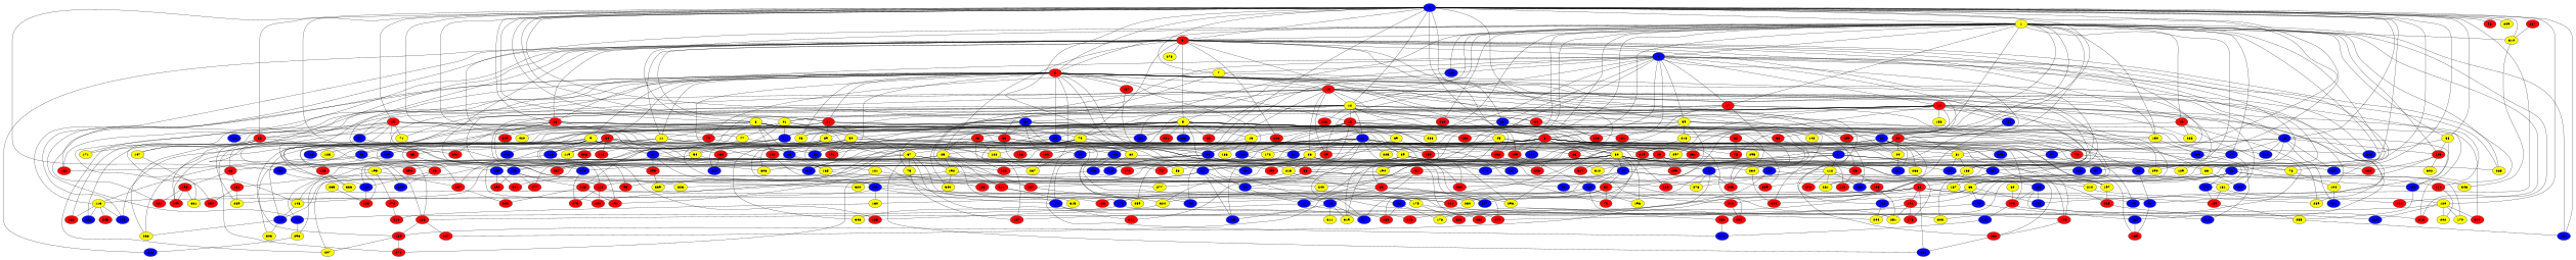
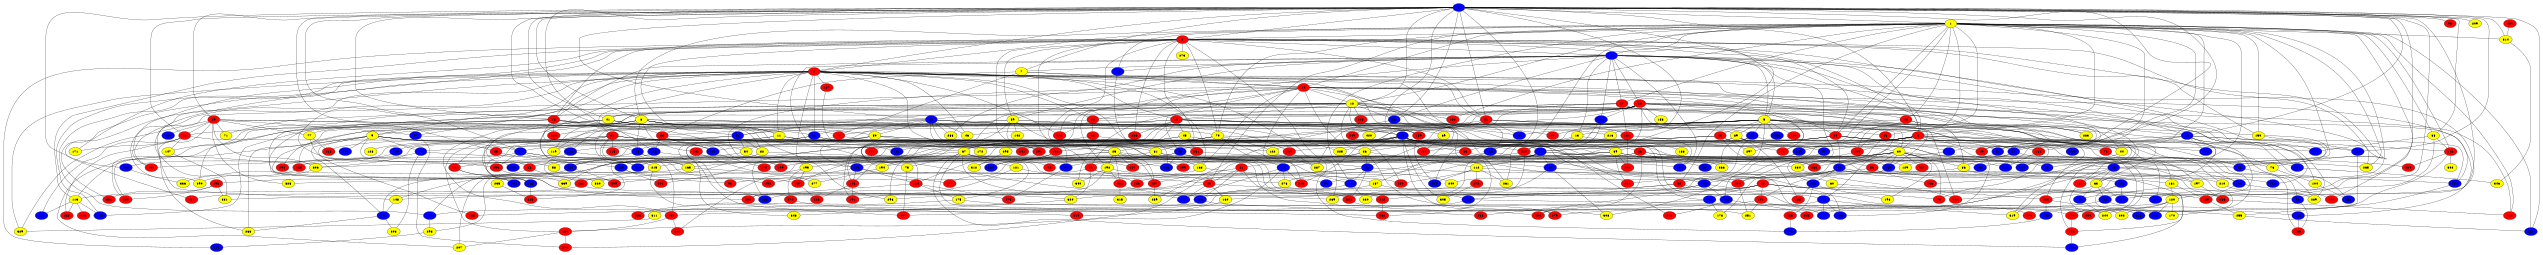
  graph {
    node [fillcolor=red style=filled]
    0 [fillcolor=blue]
    1 [fillcolor=yellow]
    2
    3
    7 [fillcolor=yellow]
    8 [fillcolor=yellow]
    12 [fillcolor=yellow]
    15 [fillcolor=blue]
    16
    21
    22 [fillcolor=blue]
    29
    31 [fillcolor=blue]
    32
    37 [fillcolor=blue]
    38 [fillcolor=yellow]
    41 [fillcolor=yellow]
    53 [fillcolor=blue]
    54 [fillcolor=yellow]
    65
    87 [fillcolor=blue]
    98
    109
    120 [fillcolor=yellow]
    123 [fillcolor=blue]
    157 [fillcolor=blue]
    158 [fillcolor=blue]
    159
    180
    209 [fillcolor=yellow]
    233 [fillcolor=blue]
    239 [fillcolor=blue]
    281 [fillcolor=blue]
    314 [fillcolor=yellow]
    332 [fillcolor=blue]
    333 [fillcolor=blue]
    4 [fillcolor=blue]
    6
    10
    17
    20
    27 [fillcolor=blue]
    36
    40
    48 [fillcolor=blue]
    52
    70 [fillcolor=yellow]
    78
    80
    86 [fillcolor=yellow]
    94 [fillcolor=blue]
    126 [fillcolor=blue]
    134 [fillcolor=blue]
    143
    150 [fillcolor=yellow]
    164
    204
    242 [fillcolor=blue]
    260
    265 [fillcolor=yellow]
    318
    319 [fillcolor=yellow]
    9 [fillcolor=yellow]
    11 [fillcolor=yellow]
    18
    24
    34
    46 [fillcolor=yellow]
    58 [fillcolor=yellow]
    84 [fillcolor=blue]
    95 [fillcolor=blue]
    97 [fillcolor=blue]
    137
    145 [fillcolor=blue]
    154 [fillcolor=blue]
    162
    163 [fillcolor=yellow]
    195 [fillcolor=yellow]
    198 [fillcolor=blue]
    215 [fillcolor=yellow]
    252
    254
    261 [fillcolor=yellow]
    278 [fillcolor=blue]
    289 [fillcolor=yellow]
    290 [fillcolor=yellow]
    291
    321
    328
+   329 [fillcolor=yellow]
    5 [fillcolor=yellow]
    25 [fillcolor=yellow]
    59 [fillcolor=yellow]
    76 [fillcolor=yellow]
    81 [fillcolor=yellow]
    85 [fillcolor=blue]
    111
    113 [fillcolor=yellow]
    171 [fillcolor=yellow]
    226
    238
    269 [fillcolor=yellow]
    270 [fillcolor=blue]
    273 [fillcolor=yellow]
    313 [fillcolor=blue]
    320 [fillcolor=yellow]
    33
    79
    92 [fillcolor=blue]
    67 [fillcolor=yellow]
    28 [fillcolor=blue]
    82 [fillcolor=yellow]
    119 [fillcolor=yellow]
    141
    152 [fillcolor=blue]
    296 [fillcolor=yellow]
    63 [fillcolor=yellow]
    151 [fillcolor=blue]
    19 [fillcolor=blue]
    71 [fillcolor=yellow]
    140 [fillcolor=blue]
    147 [fillcolor=yellow]
    191
    223
    232
    304
    340 [fillcolor=yellow]
    344 [fillcolor=blue]
    350
    57 [fillcolor=blue]
    236 [fillcolor=blue]
    257
    307 [fillcolor=blue]
    330 [fillcolor=blue]
    39 [fillcolor=yellow]
    249
    72
    93
    130 [fillcolor=blue]
    182 [fillcolor=blue]
    186
    207 [fillcolor=yellow]
    89 [fillcolor=yellow]
    131
    n145 [fillcolor=yellow label=420]
    349
    286 [fillcolor=yellow]
    55
    263 [fillcolor=blue]
    50 [fillcolor=yellow]
    68
    100
    294
    268 [fillcolor=yellow]
    77 [fillcolor=yellow]
    n156 [fillcolor=yellow label=606]
    250 [fillcolor=blue]
    n158 [fillcolor=yellow label=826]
    288
    127
    222 [fillcolor=blue]
    262
    102 [fillcolor=blue]
    293
    214 [fillcolor=blue]
    213 [fillcolor=blue]
    306 [fillcolor=blue]
    105 [fillcolor=blue]
    51 [fillcolor=blue]
    136
    73
    324 [fillcolor=yellow]
    187 [fillcolor=yellow]
    259 [fillcolor=yellow]
    139 [fillcolor=blue]
    117 [fillcolor=blue]
    132 [fillcolor=blue]
    170 [fillcolor=yellow]
    300
    202 [fillcolor=yellow]
    256 [fillcolor=blue]
    168 [fillcolor=blue]
    279
    197 [fillcolor=yellow]
    308 [fillcolor=yellow]
    323
    206 [fillcolor=blue]
    175 [fillcolor=yellow]
    316 [fillcolor=blue]
    346 [fillcolor=yellow]
    336 [fillcolor=yellow]
    13 [fillcolor=yellow]
    14
    49
    75 [fillcolor=yellow]
    110
    144 [fillcolor=blue]
    227 [fillcolor=blue]
    30 [fillcolor=yellow]
    42 [fillcolor=blue]
    47 [fillcolor=blue]
    99 [fillcolor=blue]
    165 [fillcolor=yellow]
    169
    203
    205 [fillcolor=blue]
    210 [fillcolor=yellow]
    229 [fillcolor=blue]
    35
    44 [fillcolor=yellow]
    26 [fillcolor=yellow]
    103 [fillcolor=blue]
    114
    148 [fillcolor=yellow]
    192 [fillcolor=yellow]
    245
    334 [fillcolor=blue]
    83
    194 [fillcolor=yellow]
    327
    129 [fillcolor=yellow]
    181 [fillcolor=yellow]
    234 [fillcolor=yellow]
    283 [fillcolor=yellow]
    216 [fillcolor=yellow]
    101
    173 [fillcolor=blue]
    343
    174 [fillcolor=blue]
    221
    122 [fillcolor=yellow]
    156
    118 [fillcolor=blue]
    347 [fillcolor=blue]
    160 [fillcolor=yellow]
    88
    133 [fillcolor=blue]
    230 [fillcolor=yellow]
    337 [fillcolor=blue]
    183
    224
    244 [fillcolor=yellow]
    302 [fillcolor=yellow]
    217 [fillcolor=blue]
    342 [fillcolor=blue]
    96 [fillcolor=blue]
    116 [fillcolor=blue]
    125
    135
    218 [fillcolor=blue]
    243 [fillcolor=blue]
    149 [fillcolor=blue]
    200
    280
    45 [fillcolor=yellow]
    69 [fillcolor=yellow]
    225 [fillcolor=yellow]
    62
    66
    115
    128 [fillcolor=yellow]
    338
    91 [fillcolor=blue]
    107
    267 [fillcolor=blue]
    285
    301
    241
    271
    172 [fillcolor=yellow]
    255 [fillcolor=yellow]
    309
    274
    298 [fillcolor=yellow]
    282 [fillcolor=blue]
    43
    64 [fillcolor=blue]
    167 [fillcolor=blue]
    184
    185 [fillcolor=blue]
    201
    335 [fillcolor=blue]
    60 [fillcolor=yellow]
    124 [fillcolor=blue]
    177
    211
    264 [fillcolor=blue]
    299
    142 [fillcolor=yellow]
    104 [fillcolor=yellow]
    345
    312 [fillcolor=yellow]
    275
    188 [fillcolor=yellow]
    108
    153 [fillcolor=yellow]
    219
    287 [fillcolor=yellow]
    297 [fillcolor=yellow]
    155 [fillcolor=blue]
    251 [fillcolor=yellow]
    276 [fillcolor=yellow]
    56
    61
    176
    196 [fillcolor=yellow]
    240 [fillcolor=yellow]
    317
    161
    258
    266 [fillcolor=yellow]
    284
    74
    325
    146
    138
    311 [fillcolor=yellow]
    247
    178 [fillcolor=yellow]
    208
    166 [fillcolor=blue]
    112 [fillcolor=yellow]
    199
    90 [fillcolor=blue]
    246 [fillcolor=blue]
    231
    277 [fillcolor=yellow]
    303 [fillcolor=yellow]
    121 [fillcolor=yellow]
    339 [fillcolor=yellow]
    179
    292
    23
    190
+   305 [fillcolor=yellow]
    341
    331 [fillcolor=yellow]
    248 [fillcolor=blue]
    322
    348 [fillcolor=yellow]
    193
    315 [fillcolor=yellow]
    272
    189
    212
    253
    310
    235 [fillcolor=yellow]
    237
    295 [fillcolor=yellow]
    0 -- 1
    0 -- 2
    0 -- 3
    0 -- 7
    0 -- 8
    0 -- 12
    0 -- 15
    0 -- 16
    0 -- 21
    0 -- 22
    0 -- 29
    0 -- 31
    0 -- 32
    0 -- 37
    0 -- 38
    0 -- 41
    0 -- 53
    0 -- 54
    0 -- 65
    0 -- 87
    0 -- 98
    0 -- 109
    0 -- 120
    0 -- 123
    0 -- 157
    0 -- 158
    0 -- 159
    0 -- 180
    0 -- 209
    0 -- 233
    0 -- 239
    0 -- 281
    0 -- 314
    0 -- 332
    0 -- 333
    1 -- 2
    1 -- 3
    1 -- 8
    1 -- 12
    1 -- 38
    1 -- 109
    1 -- 281
    1 -- 314
    1 -- 4
    1 -- 6
    1 -- 10
    1 -- 17
    1 -- 20
    1 -- 27
    1 -- 36
    1 -- 40
    1 -- 48
    1 -- 52
    1 -- 70
    1 -- 78
    1 -- 80
    1 -- 86
    1 -- 94
    1 -- 126
    1 -- 134
    1 -- 143
    1 -- 150
    1 -- 164
    1 -- 204
    1 -- 242
    1 -- 260
    1 -- 265
    1 -- 318
    1 -- 319
    2 -- 21
    2 -- 10
    2 -- 134
    2 -- 9
    2 -- 11
    2 -- 18
    2 -- 24
    2 -- 34
    2 -- 46
    2 -- 58
    2 -- 84
    2 -- 95
    2 -- 97
    2 -- 137
    2 -- 145
    2 -- 154
    2 -- 162
    2 -- 163
    2 -- 195
    2 -- 198
    2 -- 215
    2 -- 252
    2 -- 254
    2 -- 261
    2 -- 278
    2 -- 289
    2 -- 290
    2 -- 291
    2 -- 321
    2 -- 328
+   2 -- 329
    3 -- 16
    3 -- 21
    3 -- 4
    3 -- 6
    3 -- 20
    3 -- 70
    3 -- 150
    3 -- 11
    3 -- 162
    3 -- 5
    3 -- 25
    3 -- 59
    3 -- 76
    3 -- 81
    3 -- 85
    3 -- 111
    3 -- 113
    3 -- 171
    3 -- 226
    3 -- 238
    3 -- 269
    3 -- 270
    3 -- 273
    3 -- 313
    3 -- 320
    7 -- 10
    7 -- 33
    7 -- 79
    7 -- 92
    8 -- 32
    8 -- 70
    8 -- 9
    8 -- 11
    8 -- 145
    8 -- 67
    8 -- 28
    8 -- 82
    8 -- 119
    8 -- 141
    8 -- 152
    8 -- 296
    12 -- 22
    12 -- 41
    12 -- 53
    12 -- 260
    12 -- 18
    12 -- 63
    12 -- 151
    12 -- 19
    12 -- 71
    12 -- 140
    12 -- 147
    12 -- 191
    12 -- 223
    12 -- 232
    12 -- 304
    12 -- 340
    12 -- 344
    12 -- 350
    15 -- 31
    15 -- 27
    15 -- 143
    15 -- 154
    15 -- 57
    15 -- 236
    15 -- 257
    15 -- 307
    15 -- 330
    16 -- 33
    16 -- 39
    16 -- 249
    16 -- 72
    16 -- 93
    16 -- 130
    16 -- 182
    16 -- 186
    16 -- 207
    21 -- 85
    21 -- 67
    21 -- 151
    21 -- 89
    21 -- 131
    21 -- n145
    21 -- 349
    22 -- 159
    22 -- 36
    22 -- 46
    22 -- 25
    22 -- 33
    22 -- 286
    22 -- 55
    22 -- 263
    22 -- 50
    22 -- 68
    22 -- 100
    22 -- 294
    29 -- 32
    29 -- 84
    29 -- 97
+   29 -- 329
    29 -- 79
    29 -- 71
    29 -- 268
    29 -- 77
    29 -- n156
    29 -- 250
    29 -- n158
    31 -- 288
    32 -- 171
    32 -- 147
    32 -- 127
    32 -- 222
    32 -- 262
    37 -- 294
    37 -- 102
    37 -- 293
    37 -- 214
    37 -- 213
    38 -- 143
    38 -- 306
    38 -- 105
    41 -- 50
    41 -- 77
    41 -- 51
    41 -- 136
    41 -- 73
    41 -- 324
    53 -- 187
    53 -- 259
    54 -- 80
    54 -- 68
    65 -- 139
    87 -- 105
    87 -- 117
    109 -- 132
    120 -- 136
    120 -- 170
    120 -- 300
    120 -- 202
    120 -- 256
    123 -- 168
    123 -- 279
    157 -- 197
    157 -- 308
    157 -- 323
    158 -- 206
    158 -- 175
    159 -- 239
    233 -- 316
    314 -- 346
    332 -- 336
    4 -- 7
    4 -- 15
    4 -- 16
    4 -- 53
    4 -- 6
    4 -- 17
    4 -- 126
    4 -- 265
    4 -- 328
    4 -- 5
    4 -- 59
    4 -- 286
    4 -- 306
    4 -- 13
    4 -- 14
    4 -- 49
    4 -- 75
    4 -- 110
    4 -- 144
    4 -- 227
    6 -- 31
    6 -- 109
    6 -- 233
    6 -- 291
    6 -- 238
    6 -- 28
    6 -- 39
    6 -- 170
    6 -- 49
    6 -- 30
    6 -- 42
    6 -- 47
    6 -- 99
    6 -- 165
    6 -- 169
    6 -- 203
    6 -- 205
    6 -- 210
    6 -- 229
    10 -- 12
    10 -- 15
    10 -- 159
    10 -- 20
    10 -- 24
    10 -- 95
    10 -- 163
    10 -- 49
    10 -- 35
    10 -- 44
    10 -- 26
    10 -- 103
    10 -- 114
    10 -- 148
    10 -- 192
    10 -- 245
    10 -- 334
    17 -- 41
    17 -- 86
    17 -- 119
    17 -- 131
    17 -- 168
    17 -- 245
    20 -- 87
    20 -- 296
    20 -- 72
    20 -- 197
    20 -- 42
    20 -- 47
    20 -- 44
    20 -- 83
    20 -- 194
    27 -- 327
    27 -- 129
    27 -- 181
    36 -- 234
    40 -- 289
    40 -- 308
    40 -- 283
    40 -- 216
    48 -- 154
    48 -- 111
    48 -- 63
    48 -- 101
    48 -- 173
    48 -- 343
    52 -- 73
    52 -- 174
    52 -- 221
    70 -- 94
    70 -- 141
    70 -- 214
    70 -- 117
    70 -- 129
    70 -- 122
    70 -- 156
    80 -- 296
    80 -- 118
    80 -- 347
    80 -- 160
    86 -- 334
    86 -- 88
    94 -- 133
    94 -- 230
    126 -- 213
    134 -- 269
    134 -- 337
    134 -- 183
    143 -- 224
    143 -- 244
    143 -- 302
    150 -- 233
    150 -- 217
    164 -- 342
    9 -- 37
    9 -- 81
    9 -- 28
    9 -- 249
    9 -- 293
    9 -- 96
    9 -- 116
    9 -- 125
    9 -- 135
    9 -- 218
    9 -- 243
    11 -- 83
    11 -- 149
    11 -- 200
    11 -- 280
    18 -- 54
    18 -- 27
    18 -- 319
    18 -- 226
    18 -- 19
    18 -- 236
    18 -- 55
    18 -- 263
    18 -- 268
    18 -- 116
    18 -- 45
    18 -- 69
    24 -- 84
    24 -- 328
    24 -- 225
    24 -- 62
    34 -- 119
    34 -- 257
    34 -- 288
    34 -- 110
    34 -- 47
    34 -- 165
    34 -- 66
    34 -- 115
    34 -- 128
    34 -- 338
    84 -- n156
    84 -- 306
    84 -- 91
    84 -- 107
    95 -- 198
    95 -- 213
    95 -- 267
    95 -- 285
    95 -- 301
    97 -- 241
    97 -- 271
    137 -- 172
    154 -- 255
    163 -- 187
    163 -- 309
    195 -- 257
    195 -- 274
    195 -- 298
    198 -- 298
    215 -- 232
    215 -- n158
    252 -- 282
    5 -- 78
    5 -- 150
    5 -- 46
    5 -- 76
    5 -- 67
    5 -- 63
    5 -- 151
    5 -- 89
    5 -- 102
    5 -- 51
    5 -- 136
    5 -- 13
    5 -- 30
    5 -- 35
    5 -- 44
    5 -- 118
    5 -- 43
    5 -- 64
    5 -- 167
    5 -- 184
    5 -- 185
    5 -- 201
    5 -- 335
    25 -- 127
    25 -- 192
    25 -- 327
+   25 -- 60
    25 -- 124
    25 -- 177
    25 -- 211
    25 -- 264
    59 -- 81
    59 -- 79
    59 -- 186
    59 -- 300
    59 -- 216
    59 -- 133
    59 -- 299
    59 -- 142
    76 -- 104
    81 -- 163
-   81 -- 290
+   n156 -- 290
    81 -- n156
    81 -- 227
    85 -- 92
    111 -- 202
    113 -- 145
    113 -- 222
    113 -- 262
    113 -- 345
    238 -- 264
    238 -- 312
    270 -- 275
    33 -- 158
    33 -- 130
    33 -- 199
    33 -- 231
    79 -- 122
    79 -- 116
    92 -- 169
    67 -- 75
    67 -- 327
    67 -- 174
    67 -- 347
    67 -- 282
    67 -- 284
    67 -- 74
    67 -- 325
    28 -- 279
    28 -- 165
    28 -- 66
    82 -- 157
    82 -- 206
    141 -- 277
    152 -- 284
    152 -- 178
    63 -- 123
    63 -- 333
    63 -- 140
    63 -- 304
    19 -- 180
    19 -- 95
    19 -- 25
    19 -- 39
    19 -- 130
    19 -- 279
    19 -- 30
    19 -- 26
    19 -- 217
    19 -- 225
    19 -- 172
    19 -- 185
    19 -- 339
    19 -- 23
    19 -- 190
+   19 -- 305
    19 -- 341
    140 -- 244
    147 -- 331
    257 -- 322
    307 -- 346
    39 -- 58
    39 -- 76
    39 -- 270
    39 -- 307
    39 -- 103
    39 -- 280
    39 -- 208
    72 -- 173
    130 -- 179
    89 -- 182
    89 -- 99
    89 -- 342
    89 -- 146
    89 -- 138
    131 -- 227
    131 -- 208
    55 -- 320
    55 -- 324
    55 -- 276
    55 -- 90
    50 -- 65
    50 -- 291
    50 -- 103
    50 -- 219
    50 -- 190
    50 -- 348
    68 -- 161
    68 -- 193
    100 -- 287
    77 -- 338
    77 -- 248
    127 -- 259
    102 -- 113
    102 -- 160
    102 -- 244
    102 -- 124
    293 -- 339
    51 -- 54
    51 -- 113
    51 -- 82
    51 -- 115
    136 -- 184
    136 -- 247
    324 -- 348
    187 -- 263
    187 -- 189
    139 -- 301
    139 -- 292
    117 -- 245
    117 -- 347
    117 -- 184
    117 -- 276
    132 -- 196
    132 -- 138
    132 -- 253
    168 -- 169
    197 -- 285
    206 -- 218
    206 -- 309
    175 -- 323
    175 -- 190
    13 -- 37
    13 -- 134
    13 -- 188
    14 -- 40
    14 -- 318
    14 -- 18
    14 -- 24
    14 -- 290
    14 -- 214
    14 -- 51
    14 -- 144
    14 -- 26
    14 -- 283
    14 -- 241
    14 -- 64
    14 -- 104
    14 -- 108
    14 -- 153
    14 -- 219
    14 -- 287
    14 -- 297
    49 -- 155
    75 -- 107
    110 -- 251
    144 -- 261
    144 -- 276
    30 -- 86
    30 -- 195
    30 -- 55
    30 -- 73
    30 -- 42
    30 -- 194
    30 -- 224
    30 -- 167
    30 -- 56
    30 -- 61
    30 -- 176
    30 -- 196
    30 -- 240
    30 -- 317
    42 -- 52
    42 -- 102
    42 -- 132
    42 -- 210
    42 -- 280
    42 -- 166
    47 -- 157
    47 -- 215
    47 -- 85
    47 -- 57
    47 -- 112
    47 -- 199
    47 -- 90
    99 -- 124
    165 -- 350
    165 -- 207
    203 -- 316
    203 -- 246
    210 -- 289
    229 -- 267
    229 -- 271
    44 -- 337
    26 -- 91
    26 -- 251
    26 -- 74
    26 -- 112
    26 -- 179
    103 -- 114
    103 -- 177
    103 -- 146
    103 -- 292
    114 -- 175
    114 -- 200
    114 -- 275
    148 -- 218
    192 -- 340
    192 -- 200
    192 -- 211
    192 -- 240
    83 -- 234
    83 -- 247
    194 -- 277
    181 -- 120
    181 -- 189
    234 -- 304
    216 -- 219
    101 -- 107
    101 -- 251
    101 -- 176
    173 -- 204
    173 -- 189
    174 -- 198
    174 -- 255
    221 -- 308
    122 -- 287
    118 -- 319
    118 -- 217
    118 -- 155
    118 -- 311
    160 -- 310
    88 -- 92
    88 -- 152
    88 -- 105
    88 -- 324
    88 -- 148
    88 -- 101
    88 -- 282
    88 -- 212
    133 -- 135
    133 -- 258
    96 -- 265
    96 -- 162
    96 -- 303
    116 -- 125
    116 -- 121
    125 -- 336
    218 -- 268
    218 -- 303
    149 -- 332
    45 -- 194
    45 -- 56
    45 -- 146
    45 -- 231
    69 -- 180
    69 -- 91
    62 -- 78
    62 -- 309
    66 -- 344
    66 -- 185
    91 -- 94
    91 -- 93
    91 -- 221
    91 -- 155
    91 -- 331
    285 -- 318
    255 -- 281
    274 -- 310
    298 -- 313
    43 -- 164
    43 -- 288
    43 -- 122
    43 -- 96
    43 -- 297
    43 -- 161
    64 -- 100
    64 -- 114
    64 -- 337
    64 -- 258
    64 -- 266
    167 -- 252
    167 -- 178
    184 -- 207
    184 -- 271
    185 -- 325
    60 -- 203
    124 -- 343
    124 -- 341
    211 -- 221
    211 -- 315
    104 -- 330
    219 -- 230
    219 -- 266
    219 -- 248
    56 -- 110
    56 -- 108
    61 -- 80
    61 -- 127
    61 -- 133
    61 -- 212
    161 -- 254
    161 -- 269
    146 -- 191
    146 -- 322
+   311 -- 329
    166 -- 333
    166 -- 256
    166 -- 203
    112 -- 239
    112 -- 261
    112 -- 350
    112 -- 181
    112 -- 272
    246 -- 278
    231 -- 242
    231 -- 299
    121 -- 191
    121 -- 183
    23 -- 48
    23 -- 197
    23 -- 148
    23 -- 167
    23 -- 299
    23 -- 284
    190 -- 252
    193 -- 321
    193 -- 249
    193 -- 331
+   272 -- 305
    189 -- 255
    212 -- 232
    253 -- 278
    235 -- 325
    237 -- 314
    295 -- 312
  }
